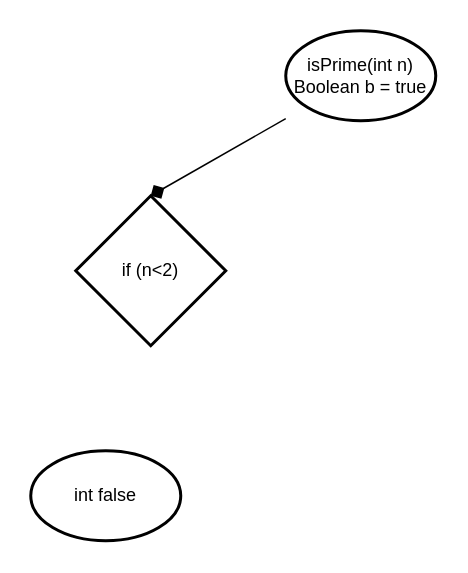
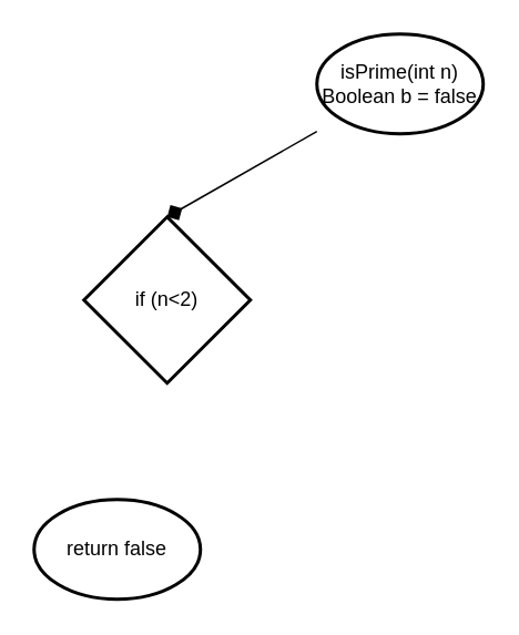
  <mxCell id="0" />
  <mxCell id="1" parent="0" />
  <mxCell id="2" value="if (n&amp;lt;2)" style="strokeWidth=2;html=1;shape=mxgraph.flowchart.decision;whiteSpace=wrap;" vertex="1" parent="1"><mxGeometry x="50" y="130" width="100" height="100" as="geometry" /></mxCell>
- <mxCell id="3" value="isPrime(int n)&lt;div&gt;Boolean b = true&lt;/div&gt;" style="strokeWidth=2;html=1;shape=mxgraph.flowchart.start_1;whiteSpace=wrap;" vertex="1" parent="1"><mxGeometry x="190" y="20" width="100" height="60" as="geometry" /></mxCell>
+ <mxCell id="3" value="isPrime(int n)&lt;div&gt;Boolean b = false&lt;/div&gt;" style="strokeWidth=2;html=1;shape=mxgraph.flowchart.start_1;whiteSpace=wrap;" vertex="1" parent="1"><mxGeometry x="190" y="20" width="100" height="60" as="geometry" /></mxCell>
  <mxCell id="4" style="edgeStyle=none;curved=1;rounded=0;orthogonalLoop=1;jettySize=auto;html=1;entryX=0.5;entryY=0;entryDx=0;entryDy=0;entryPerimeter=0;fontSize=12;startSize=8;endSize=8;endArrow=diamond;" edge="1" parent="1" source="3" target="2"><mxGeometry relative="1" as="geometry" /></mxCell>
- <mxCell id="5" value="int false" style="strokeWidth=2;html=1;shape=mxgraph.flowchart.start_1;whiteSpace=wrap;" vertex="1" parent="1"><mxGeometry x="20" y="300" width="100" height="60" as="geometry" /></mxCell>
+ <mxCell id="5" value="return false" style="strokeWidth=2;html=1;shape=mxgraph.flowchart.start_1;whiteSpace=wrap;" vertex="1" parent="1"><mxGeometry x="20" y="300" width="100" height="60" as="geometry" /></mxCell>
